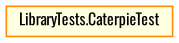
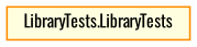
  digraph {
    rankdir=LR
    fontname=Oswald
-   n1 [color=darkorange fillcolor=lightyellow fontname=Oswald fontsize=10 height=0.2 label="LibraryTests.CaterpieTest" shape=box style=filled width=0.4]
+   n1 [color=darkorange fillcolor=lightyellow fontname=Oswald fontsize=10 height=0.2 label="LibraryTests.LibraryTests" shape=box style=filled width=0.4]
  }
